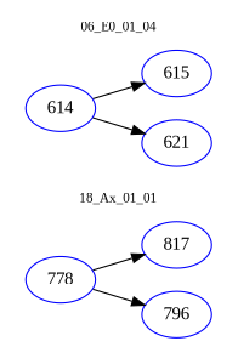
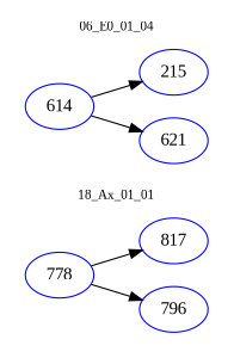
  digraph {
    fontname="Liberation Serif"
    rankdir=LR
    node [color=blue fontname="Liberation Serif"]
    edge [color=black fontname="Liberation Serif"]
    n1 [label=778]
    n2 [label=796]
    n3 [label=817]
    n4 [label=614]
    n5 [label=621]
-   n6 [label=615]
+   n6 [label=215]
    subgraph cluster_1 {
      color=white
      fontsize=10
      label="18_Ax_01_01"
      n1
      n2
      n3
    }
    subgraph cluster_2 {
      color=white
      fontsize=10
      label="06_E0_01_04"
      n4
      n5
      n6
    }
    n1 -> n2
    n1 -> n3
    n4 -> n5
    n4 -> n6
  }
